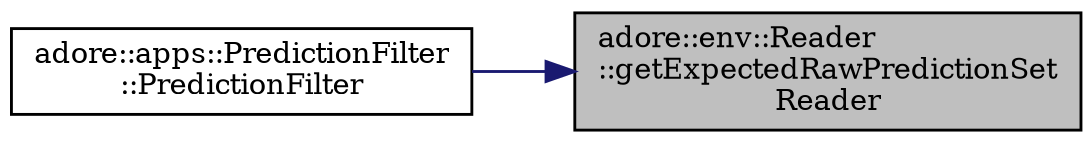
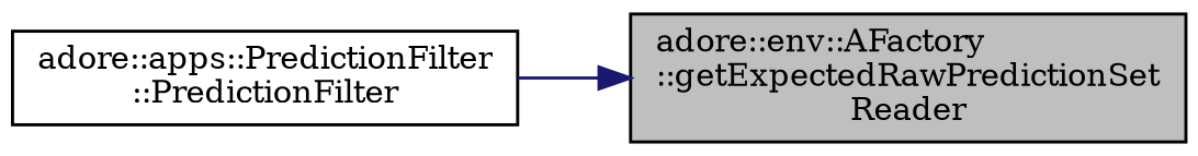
  digraph {
    rankdir=RL
    fontname="DejaVu Serif"
    node [color=black fontname="DejaVu Serif" fontsize=10 shape=record style=filled]
-   n1 [fillcolor=grey75 fontcolor=black height=0.2 label="adore::env::Reader\l::getExpectedRawPredictionSet\lReader" width=0.4]
+   n1 [fillcolor=grey75 fontcolor=black height=0.2 label="adore::env::AFactory\l::getExpectedRawPredictionSet\lReader" width=0.4]
    n2 [fillcolor=white height=0.2 label="adore::apps::PredictionFilter\l::PredictionFilter" width=0.4]
    n1 -> n2 [color=midnightblue dir=back fontname="DejaVu Serif" fontsize=10 labelfontname=Helvetica labelfontsize=10 style=solid]
  }
